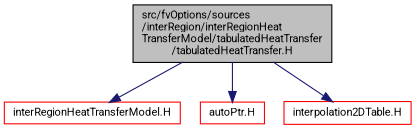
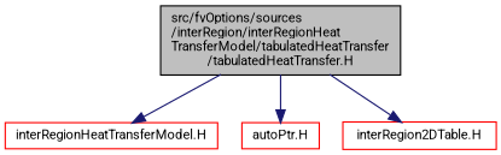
  digraph {
    fontname=Roboto
    node [color=red fontname=Roboto fontsize=10 shape=record]
    edge [color=midnightblue fontname=Roboto fontsize=10 labelfontname=FreeSans labelfontsize=10 style=solid]
    n1 [color=black fillcolor=grey75 fontcolor=black height=0.2 label="src/fvOptions/sources\l/interRegion/interRegionHeat\lTransferModel/tabulatedHeatTransfer\l/tabulatedHeatTransfer.H" style=filled width=0.4]
    n2 [height=0.2 label="interRegionHeatTransferModel.H" width=0.4]
    n3 [height=0.2 label="autoPtr.H" width=0.4]
-   n4 [height=0.2 label="interpolation2DTable.H" width=0.4]
+   n4 [height=0.2 label="interRegion2DTable.H" width=0.4]
    n1 -> n2
    n1 -> n3
    n1 -> n4
  }
